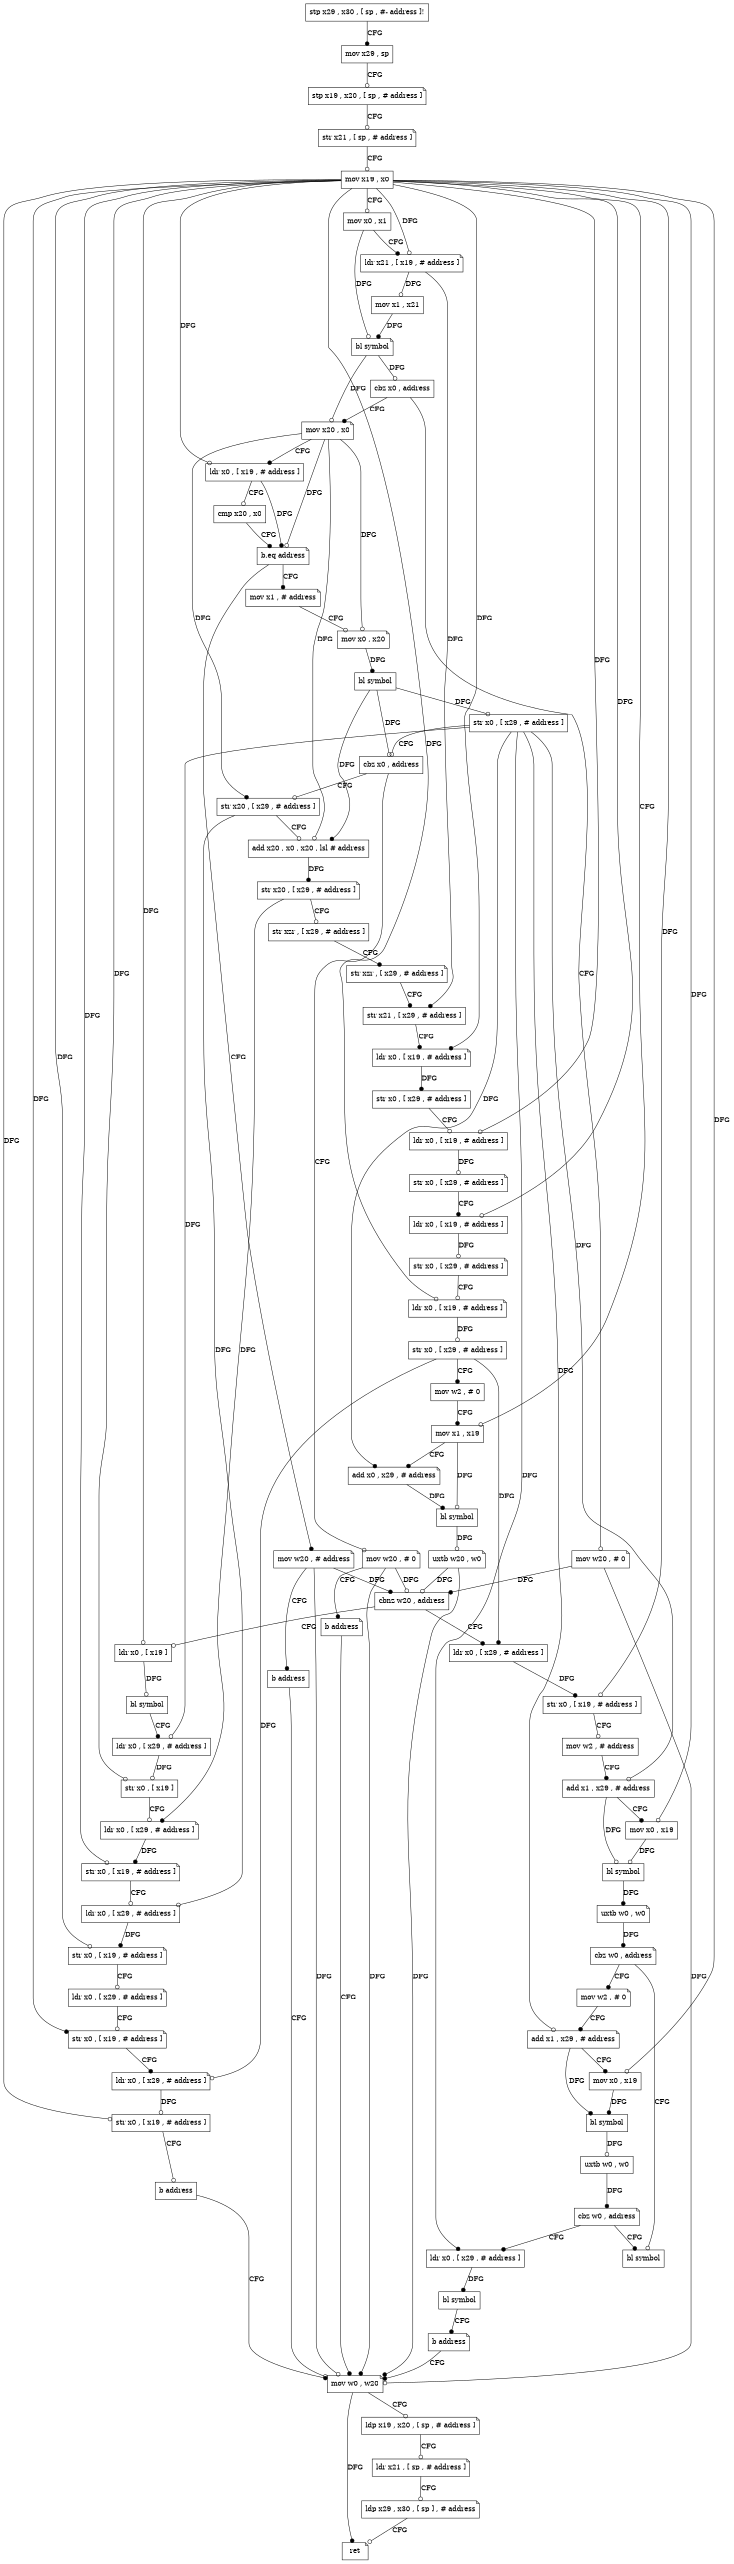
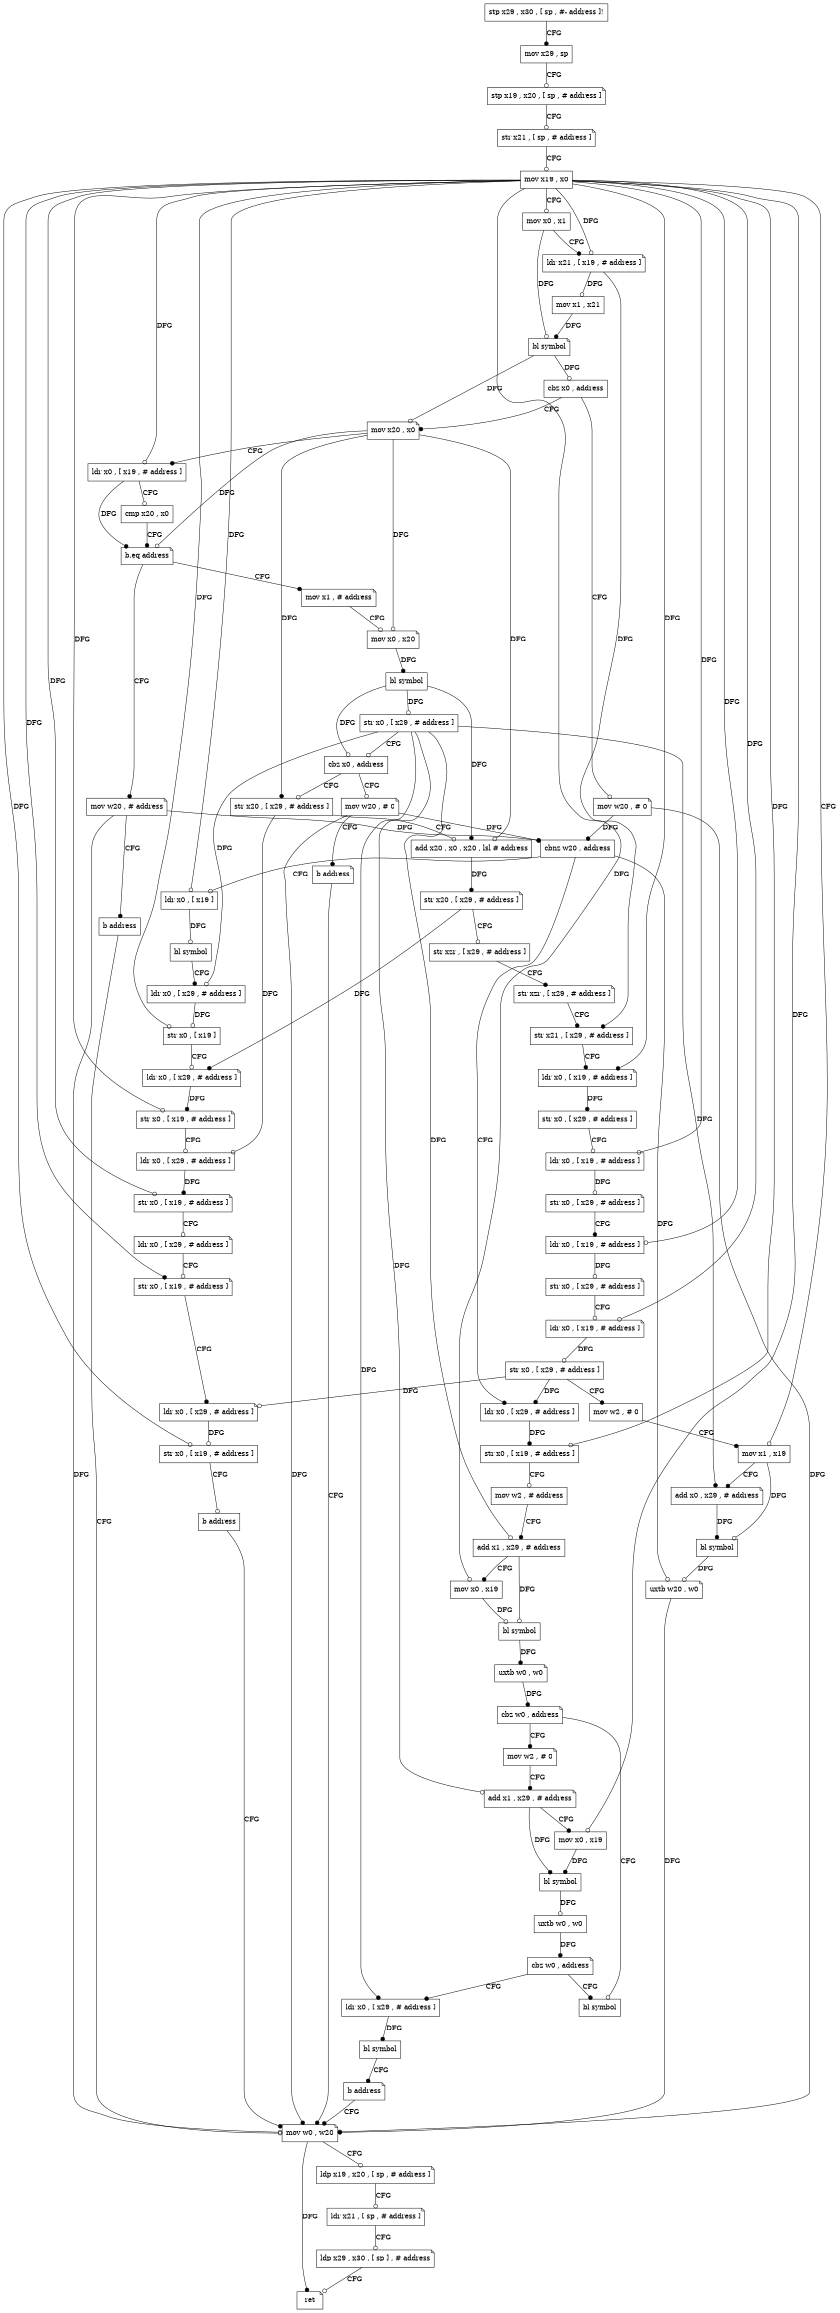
  digraph {
    node [shape=box]
    edge [arrowhead=odot]
    n1 [label="stp x29 , x30 , [ sp , #- address ]!"]
    n2 [label="mov x29 , sp"]
    n3 [label="stp x19 , x20 , [ sp , # address ]" shape=note]
    n4 [label="str x21 , [ sp , # address ]" shape=note]
    n5 [label="mov x19 , x0"]
    n6 [label="mov x0 , x1"]
    n7 [label="ldr x21 , [ x19 , # address ]" shape=note]
    n8 [label="ldr x0 , [ x19 , # address ]"]
    n9 [label="ldr x0 , [ x19 , # address ]" shape=note]
    n10 [label="ldr x0 , [ x19 , # address ]"]
    n11 [label="ldr x0 , [ x19 , # address ]"]
    n12 [label="ldr x0 , [ x19 , # address ]" shape=note]
    n13 [label="mov x1 , x19"]
    n14 [label="ldr x0 , [ x19 ]"]
    n15 [label="str x0 , [ x19 ]"]
    n16 [label="str x0 , [ x19 , # address ]" shape=note]
    n17 [label="str x0 , [ x19 , # address ]" shape=note]
    n18 [label="str x0 , [ x19 , # address ]" shape=note]
    n19 [label="str x0 , [ x19 , # address ]"]
    n20 [label="str x0 , [ x19 , # address ]"]
    n21 [label="mov x0 , x19"]
    n22 [label="mov x0 , x19"]
    n23 [label="bl symbol" shape=note]
    n24 [label="mov x1 , x21"]
    n25 [label="str x21 , [ x29 , # address ]"]
    n26 [label="b.eq address" shape=note]
    n27 [label="cmp x20 , x0"]
    n28 [label="str x0 , [ x29 , # address ]"]
    n29 [label="str x0 , [ x29 , # address ]" shape=note]
    n30 [label="str x0 , [ x29 , # address ]" shape=note]
    n31 [label="str x0 , [ x29 , # address ]"]
    n32 [label="add x0 , x29 , # address" shape=note]
    n33 [label="bl symbol"]
    n34 [label="bl symbol"]
    n35 [label="ldr x0 , [ x29 , # address ]" shape=note]
    n36 [label="ldr x0 , [ x29 , # address ]"]
    n37 [label="ldr x0 , [ x29 , # address ]" shape=note]
    n38 [label="ldr x0 , [ x29 , # address ]" shape=note]
    n39 [label="b address"]
    n40 [label="mov w2 , # address"]
    n41 [label="bl symbol"]
    n42 [label="bl symbol"]
    n43 [label="cbz x0 , address"]
    n44 [label="mov x20 , x0" shape=note]
    n45 [label="mov w20 , # 0" shape=note]
    n46 [label="mov x0 , x20" shape=note]
    n47 [label="str x20 , [ x29 , # address ]"]
    n48 [label="add x20 , x0 , x20 , lsl # address"]
    n49 [label="mov w0 , w20" shape=note]
    n50 [label="cbnz w20 , address"]
    n51 [label="ldp x19 , x20 , [ sp , # address ]" shape=note]
    n52 [label=ret shape=note]
    n53 [label="ldr x0 , [ x29 , # address ]"]
    n54 [label="mov w20 , # address" shape=note]
    n55 [label="mov x1 , # address" shape=note]
    n56 [label="bl symbol"]
    n57 [label="str x20 , [ x29 , # address ]" shape=note]
    n58 [label="ldr x21 , [ sp , # address ]" shape=note]
    n59 [label="b address"]
    n60 [label="str x0 , [ x29 , # address ]"]
    n61 [label="cbz x0 , address"]
    n62 [label="ldr x0 , [ x29 , # address ]"]
    n63 [label="add x1 , x29 , # address"]
    n64 [label="add x1 , x29 , # address" shape=note]
    n65 [label="ldr x0 , [ x29 , # address ]"]
    n66 [label="mov w20 , # 0" shape=note]
    n67 [label="bl symbol"]
    n68 [label="b address" shape=note]
    n69 [label="ldp x29 , x30 , [ sp ] , # address" shape=note]
    n70 [label="str xzr , [ x29 , # address ]"]
    n71 [label="str xzr , [ x29 , # address ]" shape=note]
    n72 [label="mov w2 , # 0"]
    n73 [label="uxtb w20 , w0" shape=note]
    n74 [label="uxtb w0 , w0" shape=note]
    n75 [label="cbz w0 , address" shape=note]
    n76 [label="bl symbol"]
    n77 [label="mov w2 , # 0" shape=note]
    n78 [label="uxtb w0 , w0"]
    n79 [label="cbz w0 , address" shape=note]
    n80 [label="b address" shape=note]
    n1 -> n2 [arrowhead=dot label=CFG]
    n2 -> n3 [label=CFG]
    n3 -> n4 [label=CFG]
    n4 -> n5 [label=CFG]
    n5 -> n6 [label=CFG]
    n5 -> n7 [label=DFG]
    n5 -> n8 [label=DFG]
    n5 -> n9 [arrowhead=dot label=DFG]
    n5 -> n10 [label=DFG]
    n5 -> n11 [label=DFG]
    n5 -> n12 [label=DFG]
    n5 -> n13 [label=CFG]
    n5 -> n14 [label=DFG]
    n5 -> n15 [label=DFG]
    n5 -> n16 [label=DFG]
    n5 -> n17 [label=DFG]
    n5 -> n18 [arrowhead=dot label=DFG]
    n5 -> n19 [label=DFG]
    n5 -> n20 [label=DFG]
    n5 -> n21 [label=DFG]
    n5 -> n22 [label=DFG]
    n6 -> n7 [arrowhead=dot label=CFG]
    n6 -> n23 [label=DFG]
    n7 -> n24 [label=DFG]
    n7 -> n25 [arrowhead=dot label=DFG]
    n8 -> n26 [arrowhead=dot label=DFG]
    n8 -> n27 [label=CFG]
    n9 -> n28 [arrowhead=dot label=DFG]
    n10 -> n29 [label=DFG]
    n11 -> n30 [label=DFG]
    n12 -> n31 [label=DFG]
    n13 -> n32 [arrowhead=dot label=CFG]
    n13 -> n33 [label=DFG]
    n14 -> n34 [label=DFG]
    n15 -> n35 [label=CFG]
    n16 -> n36 [label=CFG]
    n17 -> n37 [label=CFG]
    n18 -> n38 [arrowhead=dot label=CFG]
    n19 -> n39 [label=CFG]
    n20 -> n40 [label=CFG]
    n21 -> n41 [label=DFG]
    n22 -> n42 [arrowhead=dot label=DFG]
    n23 -> n43 [label=DFG]
    n23 -> n44 [label=DFG]
    n24 -> n23 [arrowhead=dot label=DFG]
    n25 -> n9 [arrowhead=dot label=CFG]
    n26 -> n54 [arrowhead=dot label=CFG]
    n26 -> n55 [arrowhead=dot label=CFG]
    n27 -> n26 [arrowhead=dot label=CFG]
    n28 -> n10 [label=CFG]
    n29 -> n11 [arrowhead=dot label=CFG]
    n30 -> n12 [label=CFG]
    n31 -> n38 [label=DFG]
    n31 -> n53 [arrowhead=dot label=DFG]
    n31 -> n72 [arrowhead=dot label=CFG]
    n32 -> n33 [arrowhead=dot label=DFG]
    n33 -> n73 [label=DFG]
    n34 -> n62 [arrowhead=dot label=CFG]
    n35 -> n16 [arrowhead=dot label=DFG]
    n36 -> n17 [arrowhead=dot label=DFG]
    n37 -> n18 [label=CFG]
    n38 -> n19 [label=DFG]
    n39 -> n49 [arrowhead=dot label=CFG]
    n40 -> n63 [arrowhead=dot label=CFG]
    n41 -> n74 [arrowhead=dot label=DFG]
    n42 -> n78 [label=DFG]
    n43 -> n44 [arrowhead=dot label=CFG]
    n43 -> n45 [label=CFG]
    n44 -> n8 [arrowhead=dot label=CFG]
    n44 -> n26 [label=DFG]
    n44 -> n46 [label=DFG]
    n44 -> n47 [arrowhead=dot label=DFG]
    n44 -> n48 [label=DFG]
    n45 -> n49 [label=DFG]
    n45 -> n50 [arrowhead=dot label=DFG]
    n46 -> n56 [arrowhead=dot label=DFG]
    n47 -> n36 [label=DFG]
    n47 -> n48 [label=CFG]
    n48 -> n57 [arrowhead=dot label=DFG]
    n49 -> n51 [label=CFG]
    n49 -> n52 [arrowhead=dot label=DFG]
    n50 -> n14 [label=CFG]
    n50 -> n53 [arrowhead=dot label=CFG]
    n51 -> n58 [label=CFG]
    n53 -> n20 [arrowhead=dot label=DFG]
    n54 -> n49 [label=DFG]
    n54 -> n50 [arrowhead=dot label=DFG]
    n54 -> n59 [arrowhead=dot label=CFG]
    n55 -> n46 [label=CFG]
    n56 -> n48 [arrowhead=dot label=DFG]
    n56 -> n60 [label=DFG]
    n56 -> n61 [label=DFG]
    n57 -> n35 [arrowhead=dot label=DFG]
    n57 -> n70 [label=CFG]
    n58 -> n69 [label=CFG]
    n59 -> n49 [label=CFG]
    n60 -> n32 [arrowhead=dot label=DFG]
    n60 -> n61 [label=CFG]
    n60 -> n62 [label=DFG]
    n60 -> n63 [label=DFG]
    n60 -> n64 [label=DFG]
    n60 -> n65 [arrowhead=dot label=DFG]
    n61 -> n47 [label=CFG]
    n61 -> n66 [label=CFG]
    n62 -> n15 [label=DFG]
    n63 -> n21 [arrowhead=dot label=CFG]
    n63 -> n41 [label=DFG]
    n64 -> n22 [arrowhead=dot label=CFG]
    n64 -> n42 [arrowhead=dot label=DFG]
    n65 -> n67 [arrowhead=dot label=DFG]
    n66 -> n49 [arrowhead=dot label=DFG]
    n66 -> n50 [label=DFG]
    n66 -> n68 [arrowhead=dot label=CFG]
    n67 -> n80 [arrowhead=dot label=CFG]
    n68 -> n49 [arrowhead=dot label=CFG]
    n69 -> n52 [label=CFG]
    n70 -> n71 [arrowhead=dot label=CFG]
    n71 -> n25 [arrowhead=dot label=CFG]
    n72 -> n13 [arrowhead=dot label=CFG]
    n73 -> n49 [arrowhead=dot label=DFG]
-   n73 -> n50 [label=DFG]
+   n50 -> n73 [label=DFG]
    n74 -> n75 [arrowhead=dot label=DFG]
    n75 -> n76 [label=CFG]
    n75 -> n77 [arrowhead=dot label=CFG]
    n77 -> n64 [arrowhead=dot label=CFG]
    n78 -> n79 [arrowhead=dot label=DFG]
    n79 -> n65 [arrowhead=dot label=CFG]
    n79 -> n76 [arrowhead=dot label=CFG]
    n80 -> n49 [arrowhead=dot label=CFG]
  }
